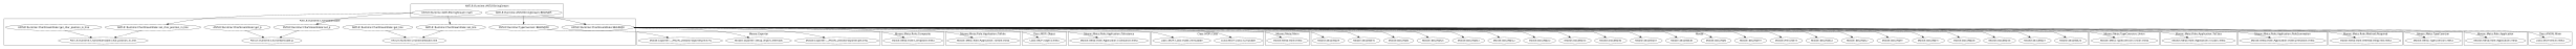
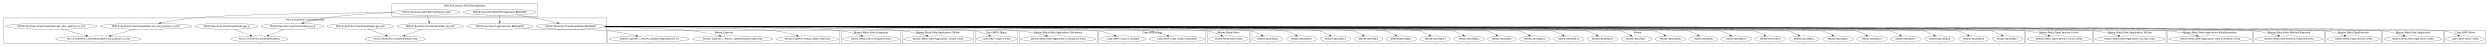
  digraph {
    fontname="Noto Sans"
    node [fontname="Noto Sans"]
    edge [fontname="Noto Sans"]
    "Moose::Meta::Role::Composite::meta"
    "Moose::Meta::Role::Application::ToRole::meta"
    "Class::MOP::Object::meta"
    "Moose::Meta::Role::Application::ToInstance::meta"
    "Moose::Exporter::__ANON__[Moose/Exporter.pm:479]"
    "Moose::Exporter::__ANON__[Moose/Exporter.pm:390]"
    "Moose::Exporter::setup_import_methods"
    "Class::MOP::Class::is_mutable"
    "Class::MOP::Class::make_immutable"
    "Moose::Meta::Role::meta"
    n11 [label="Moose::BEGIN@10"]
    "Moose::BEGIN@29"
    "Moose::BEGIN@20"
    "Moose::BEGIN@21"
    "Moose::BEGIN@36"
    "Moose::BEGIN@28"
    "Moose::BEGIN@17"
    "Moose::BEGIN@11"
    "Moose::BEGIN@27"
    "Moose::BEGIN@32"
    n21 [label="Moose::ANTLR@14"]
    "Moose::BEGIN@19"
    "Moose::BEGIN@5"
    "Moose::BEGIN@38"
    "Moose::BEGIN@31"
    "Moose::BEGIN@30"
    "Moose::BEGIN@35"
    "Moose::BEGIN@23"
+   "Moose::BEGIN@2"
    "Moose::BEGIN@22"
    "Moose::BEGIN@33"
    "Moose::BEGIN@25"
    "Moose::BEGIN@3"
    "Moose::Meta::TypeCoercion::Union::meta"
    "Moose::Meta::Role::Application::ToClass::meta"
    "Moose::Meta::Role::Application::RoleSummation::meta"
    "ANTLR::Runtime::CharStreamState::set_char_position_in_line"
    "ANTLR::Runtime::CharStreamState::p"
    "ANTLR::Runtime::CharStreamState::line"
    "ANTLR::Runtime::CharStreamState::char_position_in_line"
    "ANTLR::Runtime::CharStreamState::get_line"
    "ANTLR::Runtime::CharStreamState::get_p"
    "ANTLR::Runtime::CharStreamState::set_p"
    "ANTLR::Runtime::CharStreamState::get_char_position_in_line"
    n45 [label="ANTLR::Runtime::TypeCoercion::BEGIN@59"]
    "ANTLR::Runtime::CharStreamState::set_line"
    "ANTLR::Runtime::CharStreamState::BEGIN@3"
    "Moose::Meta::Role::Method::Required::meta"
    "ANTLR::Runtime::ANTLRStringStream::BEGIN@5"
    "ANTLR::Runtime::ANTLRStringStream::mark"
    "Moose::Meta::TypeCoercion::meta"
    "Moose::Meta::Role::Application::meta"
    "Class::MOP::Mixin::meta"
    subgraph cluster_1 {
      label="Moose::Meta::Role::Composite"
      "Moose::Meta::Role::Composite::meta"
    }
    subgraph cluster_2 {
      label="Moose::Meta::Role::Application::ToRole"
      "Moose::Meta::Role::Application::ToRole::meta"
    }
    subgraph cluster_3 {
      label="Class::MOP::Object"
      "Class::MOP::Object::meta"
    }
    subgraph cluster_4 {
      label="Moose::Meta::Role::Application::ToInstance"
      "Moose::Meta::Role::Application::ToInstance::meta"
    }
    subgraph cluster_5 {
      label="Moose::Exporter"
      "Moose::Exporter::__ANON__[Moose/Exporter.pm:479]"
      "Moose::Exporter::__ANON__[Moose/Exporter.pm:390]"
      "Moose::Exporter::setup_import_methods"
    }
    subgraph cluster_6 {
      label="Class::MOP::Class"
      "Class::MOP::Class::is_mutable"
      "Class::MOP::Class::make_immutable"
    }
    subgraph cluster_7 {
      label="Moose::Meta::Mixin"
      "Moose::Meta::Role::meta"
    }
    subgraph cluster_8 {
      label=Moose
      n11
      "Moose::BEGIN@29"
      "Moose::BEGIN@20"
      "Moose::BEGIN@21"
      "Moose::BEGIN@36"
      "Moose::BEGIN@28"
      "Moose::BEGIN@17"
      "Moose::BEGIN@11"
      "Moose::BEGIN@27"
      "Moose::BEGIN@32"
      n21
      "Moose::BEGIN@19"
      "Moose::BEGIN@5"
      "Moose::BEGIN@38"
      "Moose::BEGIN@31"
      "Moose::BEGIN@30"
      "Moose::BEGIN@35"
      "Moose::BEGIN@23"
+     "Moose::BEGIN@2"
      "Moose::BEGIN@22"
      "Moose::BEGIN@33"
      "Moose::BEGIN@25"
      "Moose::BEGIN@3"
    }
    subgraph cluster_9 {
      label="Moose::Meta::TypeCoercion::Union"
      "Moose::Meta::TypeCoercion::Union::meta"
    }
    subgraph cluster_10 {
      label="Moose::Meta::Role::Application::ToClass"
      "Moose::Meta::Role::Application::ToClass::meta"
    }
    subgraph cluster_11 {
      label="Moose::Meta::Role::Application::RoleSummation"
      "Moose::Meta::Role::Application::RoleSummation::meta"
    }
    subgraph cluster_12 {
      label="ANTLR::Runtime::CharStreamState"
      "ANTLR::Runtime::CharStreamState::set_char_position_in_line"
      "ANTLR::Runtime::CharStreamState::p"
      "ANTLR::Runtime::CharStreamState::line"
      "ANTLR::Runtime::CharStreamState::char_position_in_line"
      "ANTLR::Runtime::CharStreamState::get_line"
      "ANTLR::Runtime::CharStreamState::get_p"
      "ANTLR::Runtime::CharStreamState::set_p"
      "ANTLR::Runtime::CharStreamState::get_char_position_in_line"
      n45
      "ANTLR::Runtime::CharStreamState::set_line"
      "ANTLR::Runtime::CharStreamState::BEGIN@3"
    }
    subgraph cluster_13 {
      label="Moose::Meta::Role::Method::Required"
      "Moose::Meta::Role::Method::Required::meta"
    }
    subgraph cluster_14 {
      label="ANTLR::Runtime::ANTLRStringStream"
      "ANTLR::Runtime::ANTLRStringStream::BEGIN@5"
      "ANTLR::Runtime::ANTLRStringStream::mark"
    }
    subgraph cluster_15 {
      label="Moose::Meta::TypeCoercion"
      "Moose::Meta::TypeCoercion::meta"
    }
    subgraph cluster_16 {
      label="Moose::Meta::Role::Application"
      "Moose::Meta::Role::Application::meta"
    }
    subgraph cluster_17 {
-     label="Class::ANON::Mixin"
+     label="Class::MOP::Mixin"
      "Class::MOP::Mixin::meta"
    }
    "ANTLR::Runtime::CharStreamState::set_char_position_in_line" -> "ANTLR::Runtime::CharStreamState::char_position_in_line"
    "ANTLR::Runtime::CharStreamState::get_line" -> "ANTLR::Runtime::CharStreamState::line"
    "ANTLR::Runtime::CharStreamState::get_p" -> "ANTLR::Runtime::CharStreamState::p"
    "ANTLR::Runtime::CharStreamState::set_p" -> "ANTLR::Runtime::CharStreamState::p"
    "ANTLR::Runtime::CharStreamState::get_char_position_in_line" -> "ANTLR::Runtime::CharStreamState::char_position_in_line"
    n45 -> "Moose::Exporter::__ANON__[Moose/Exporter.pm:479]"
    "ANTLR::Runtime::CharStreamState::set_line" -> "ANTLR::Runtime::CharStreamState::line"
    "ANTLR::Runtime::CharStreamState::BEGIN@3" -> "Moose::Meta::Role::Composite::meta"
    "ANTLR::Runtime::CharStreamState::BEGIN@3" -> "Moose::Meta::Role::Application::ToRole::meta"
    "ANTLR::Runtime::CharStreamState::BEGIN@3" -> "Class::MOP::Object::meta"
    "ANTLR::Runtime::CharStreamState::BEGIN@3" -> "Moose::Meta::Role::Application::ToInstance::meta"
    "ANTLR::Runtime::CharStreamState::BEGIN@3" -> "Moose::Exporter::__ANON__[Moose/Exporter.pm:390]"
    "ANTLR::Runtime::CharStreamState::BEGIN@3" -> "Moose::Exporter::setup_import_methods"
    "ANTLR::Runtime::CharStreamState::BEGIN@3" -> "Class::MOP::Class::is_mutable"
    "ANTLR::Runtime::CharStreamState::BEGIN@3" -> "Class::MOP::Class::make_immutable"
    "ANTLR::Runtime::CharStreamState::BEGIN@3" -> "Moose::Meta::Role::meta"
    "ANTLR::Runtime::CharStreamState::BEGIN@3" -> n11
    "ANTLR::Runtime::CharStreamState::BEGIN@3" -> "Moose::BEGIN@29"
    "ANTLR::Runtime::CharStreamState::BEGIN@3" -> "Moose::BEGIN@20"
    "ANTLR::Runtime::CharStreamState::BEGIN@3" -> "Moose::BEGIN@21"
    "ANTLR::Runtime::CharStreamState::BEGIN@3" -> "Moose::BEGIN@36"
    "ANTLR::Runtime::CharStreamState::BEGIN@3" -> "Moose::BEGIN@28"
    "ANTLR::Runtime::CharStreamState::BEGIN@3" -> "Moose::BEGIN@17"
    "ANTLR::Runtime::CharStreamState::BEGIN@3" -> "Moose::BEGIN@11"
    "ANTLR::Runtime::CharStreamState::BEGIN@3" -> "Moose::BEGIN@27"
    "ANTLR::Runtime::CharStreamState::BEGIN@3" -> "Moose::BEGIN@32"
    "ANTLR::Runtime::CharStreamState::BEGIN@3" -> n21
    "ANTLR::Runtime::CharStreamState::BEGIN@3" -> "Moose::BEGIN@19"
    "ANTLR::Runtime::CharStreamState::BEGIN@3" -> "Moose::BEGIN@5"
    "ANTLR::Runtime::CharStreamState::BEGIN@3" -> "Moose::BEGIN@38"
    "ANTLR::Runtime::CharStreamState::BEGIN@3" -> "Moose::BEGIN@31"
    "ANTLR::Runtime::CharStreamState::BEGIN@3" -> "Moose::BEGIN@30"
    "ANTLR::Runtime::CharStreamState::BEGIN@3" -> "Moose::BEGIN@35"
    "ANTLR::Runtime::CharStreamState::BEGIN@3" -> "Moose::BEGIN@23"
+   "ANTLR::Runtime::CharStreamState::BEGIN@3" -> "Moose::BEGIN@2"
    "ANTLR::Runtime::CharStreamState::BEGIN@3" -> "Moose::BEGIN@22"
    "ANTLR::Runtime::CharStreamState::BEGIN@3" -> "Moose::BEGIN@33"
    "ANTLR::Runtime::CharStreamState::BEGIN@3" -> "Moose::BEGIN@25"
    "ANTLR::Runtime::CharStreamState::BEGIN@3" -> "Moose::BEGIN@3"
    "ANTLR::Runtime::CharStreamState::BEGIN@3" -> "Moose::Meta::TypeCoercion::Union::meta"
    "ANTLR::Runtime::CharStreamState::BEGIN@3" -> "Moose::Meta::Role::Application::ToClass::meta"
    "ANTLR::Runtime::CharStreamState::BEGIN@3" -> "Moose::Meta::Role::Application::RoleSummation::meta"
    "ANTLR::Runtime::CharStreamState::BEGIN@3" -> "Moose::Meta::Role::Method::Required::meta"
    "ANTLR::Runtime::CharStreamState::BEGIN@3" -> "Moose::Meta::TypeCoercion::meta"
    "ANTLR::Runtime::CharStreamState::BEGIN@3" -> "Moose::Meta::Role::Application::meta"
    "ANTLR::Runtime::CharStreamState::BEGIN@3" -> "Class::MOP::Mixin::meta"
    "ANTLR::Runtime::ANTLRStringStream::BEGIN@5" -> n45
    "ANTLR::Runtime::ANTLRStringStream::BEGIN@5" -> "ANTLR::Runtime::CharStreamState::BEGIN@3"
    "ANTLR::Runtime::ANTLRStringStream::mark" -> "ANTLR::Runtime::CharStreamState::set_char_position_in_line"
    "ANTLR::Runtime::ANTLRStringStream::mark" -> "ANTLR::Runtime::CharStreamState::set_p"
    "ANTLR::Runtime::ANTLRStringStream::mark" -> "ANTLR::Runtime::CharStreamState::set_line"
  }
